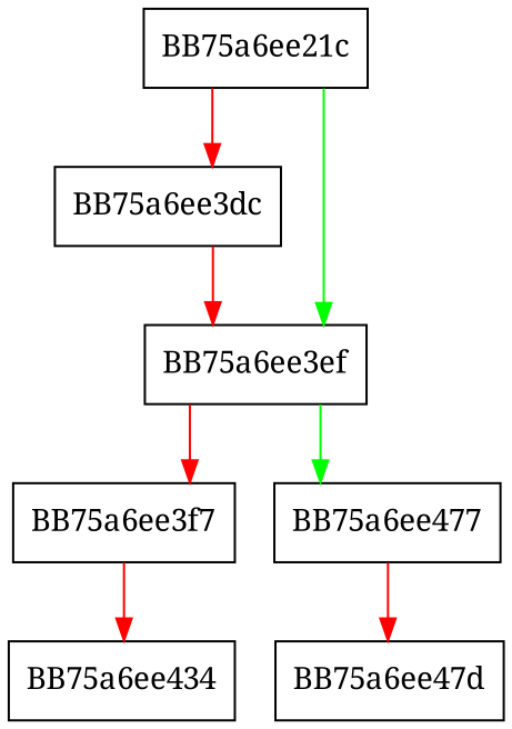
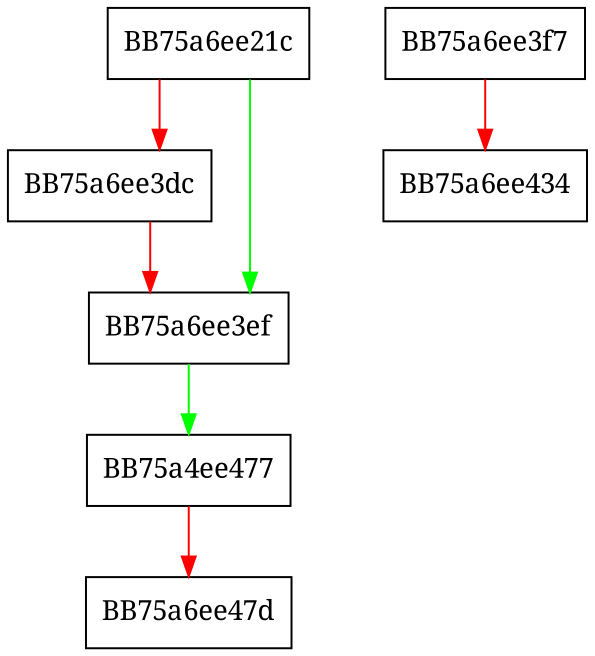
  digraph {
    fontname="Noto Serif"
    splines=ortho
    node [fontname="Noto Serif" shape=box]
    edge [color=red fontname="Noto Serif"]
    BB75a6ee21c
    BB75a6ee3dc
    BB75a6ee3ef
    BB75a6ee3f7
    BB75a6ee434
-   BB75a6ee477
+   BB75a6ee477 [label=BB75a4ee477]
    BB75a6ee47d
    BB75a6ee21c -> BB75a6ee3dc
    BB75a6ee21c -> BB75a6ee3ef [color=green]
    BB75a6ee3dc -> BB75a6ee3ef
-   BB75a6ee3ef -> BB75a6ee3f7
    BB75a6ee3ef -> BB75a6ee477 [color=green]
    BB75a6ee3f7 -> BB75a6ee434
    BB75a6ee477 -> BB75a6ee47d
  }
